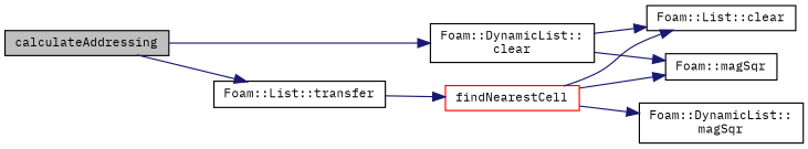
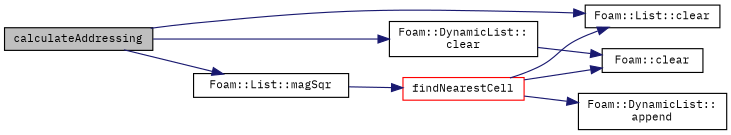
  digraph {
    fontname="IBM Plex Mono"
    rankdir=LR
    node [color=black fontname="IBM Plex Mono" fontsize=10 shape=record]
    edge [color=midnightblue fontname="IBM Plex Mono" fontsize=10 labelfontname=Helvetica labelfontsize=10 style=solid]
    n1 [fillcolor=grey75 fontcolor=black height=0.2 label=calculateAddressing style=filled width=0.4]
    n2 [height=0.2 label="Foam::DynamicList::\lclear" width=0.4]
    n3 [height=0.2 label="Foam::List::clear" width=0.4]
-   n4 [height=0.2 label="Foam::List::transfer" width=0.4]
-   n5 [height=0.2 label="Foam::DynamicList::\lmagSqr" width=0.4]
-   n6 [height=0.2 label="Foam::magSqr" width=0.4]
+   n4 [height=0.2 label="Foam::List::magSqr" width=0.4]
+   n5 [height=0.2 label="Foam::DynamicList::\lappend" width=0.4]
+   n6 [height=0.2 label="Foam::clear" width=0.4]
    n7 [color=red height=0.2 label=findNearestCell width=0.4]
    n1 -> n2
-   n2 -> n3
+   n1 -> n3
    n1 -> n4
    n2 -> n6
    n4 -> n7
    n7 -> n3
    n7 -> n5
    n7 -> n6
  }
